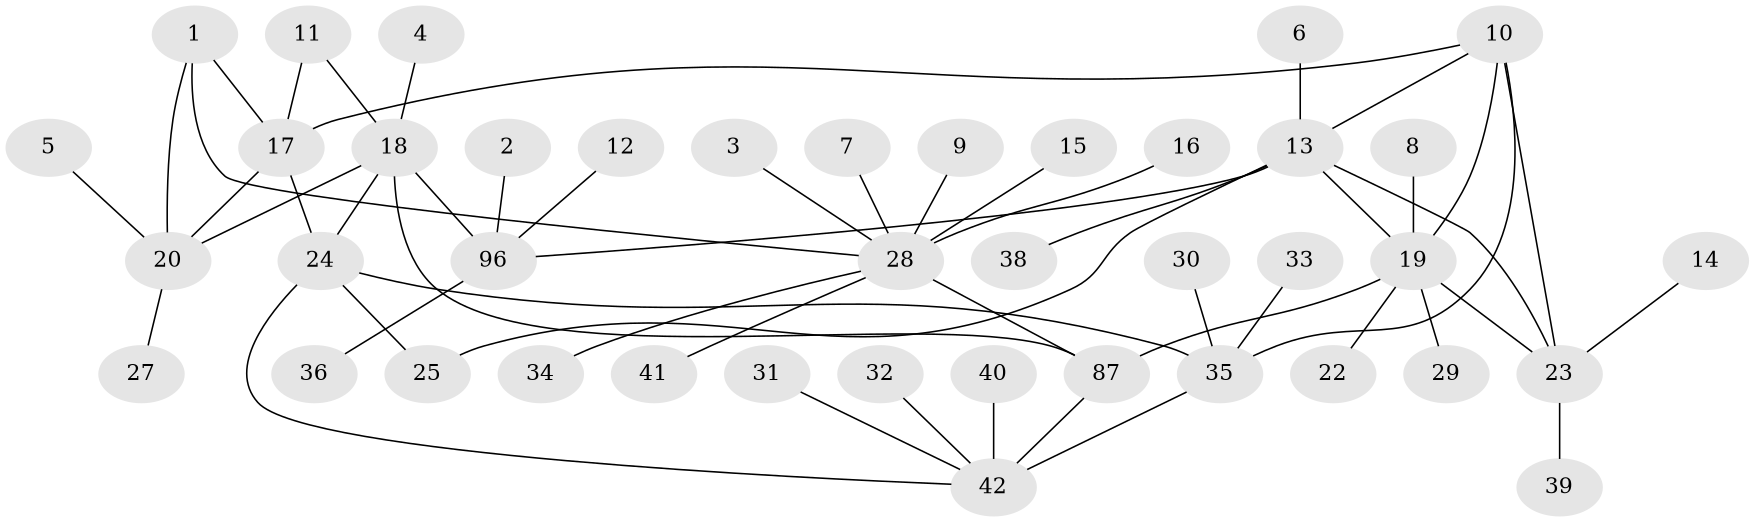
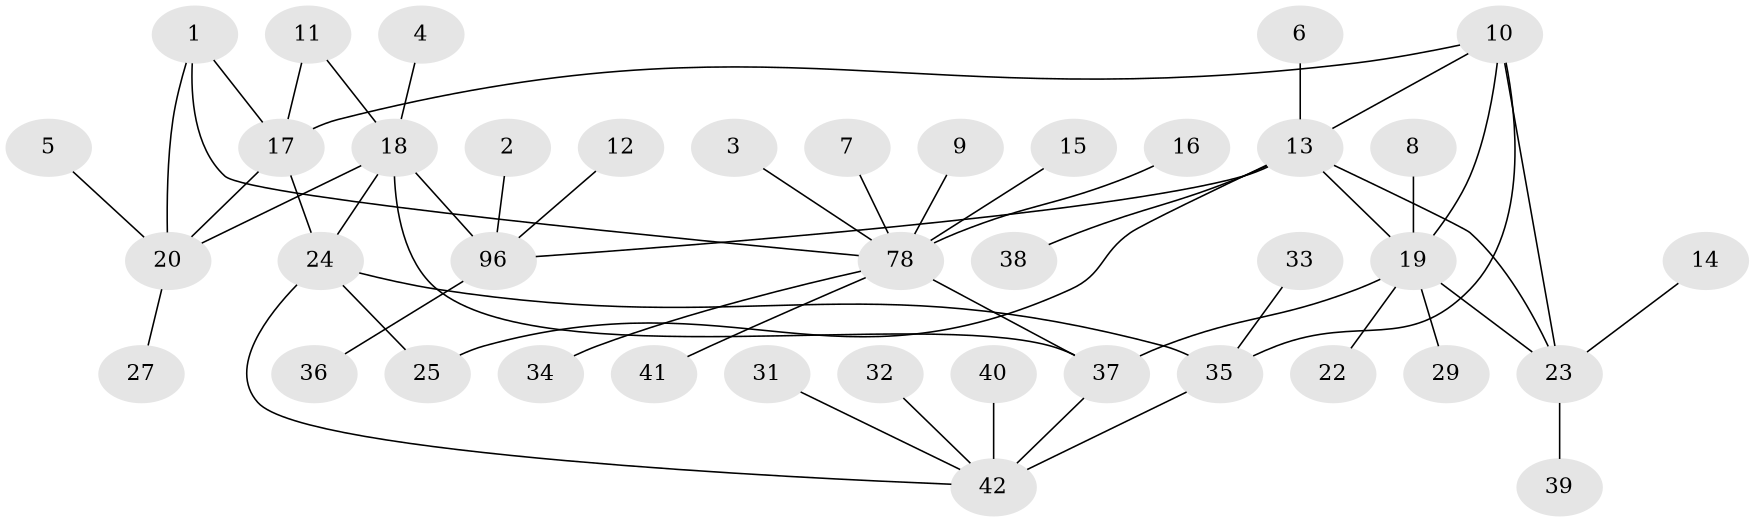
  graph {
    node [color=gray90 style=filled]
    edge [weight=1.0]
    1
    17
    20
-   28
+   28 [label=78]
    24
    27
-   37 [label=87]
+   37
    34
    41
    n10 [label=96]
    2
    36
    3
    4
    18
    5
    6
    13
    19
    23
    25
    38
    7
    8
    22
    29
    9
    10
    35
    39
    42
    11
    12
    14
    15
    16
-   30
    31
    32
    33
    40
    1 -- 17 [weight=2.0]
    1 -- 20
    1 -- 28
    17 -- 20 [weight=2.0]
    17 -- 24
    20 -- 27
    28 -- 37 [weight=3.0]
    28 -- 34
    28 -- 41
    24 -- 25
    24 -- 35 [weight=2.0]
    24 -- 42
    37 -- 42
    n10 -- 36
    2 -- n10
    3 -- 28
    4 -- 18
    18 -- 20
    18 -- 24
    18 -- 37
    18 -- n10 [weight=4.0]
    5 -- 20
    6 -- 13
    13 -- n10
    13 -- 19
    13 -- 23
    13 -- 25
    13 -- 38
    19 -- 37
    19 -- 23
    19 -- 22
    19 -- 29
    23 -- 39
    7 -- 28
    8 -- 19
    9 -- 28
    10 -- 17
    10 -- 13
    10 -- 19
    10 -- 23
    10 -- 35
    35 -- 42 [weight=2.0]
    11 -- 17
    11 -- 18
    12 -- n10
    14 -- 23
    15 -- 28
    16 -- 28
-   30 -- 35
    31 -- 42
    32 -- 42
    33 -- 35
    40 -- 42
  }
